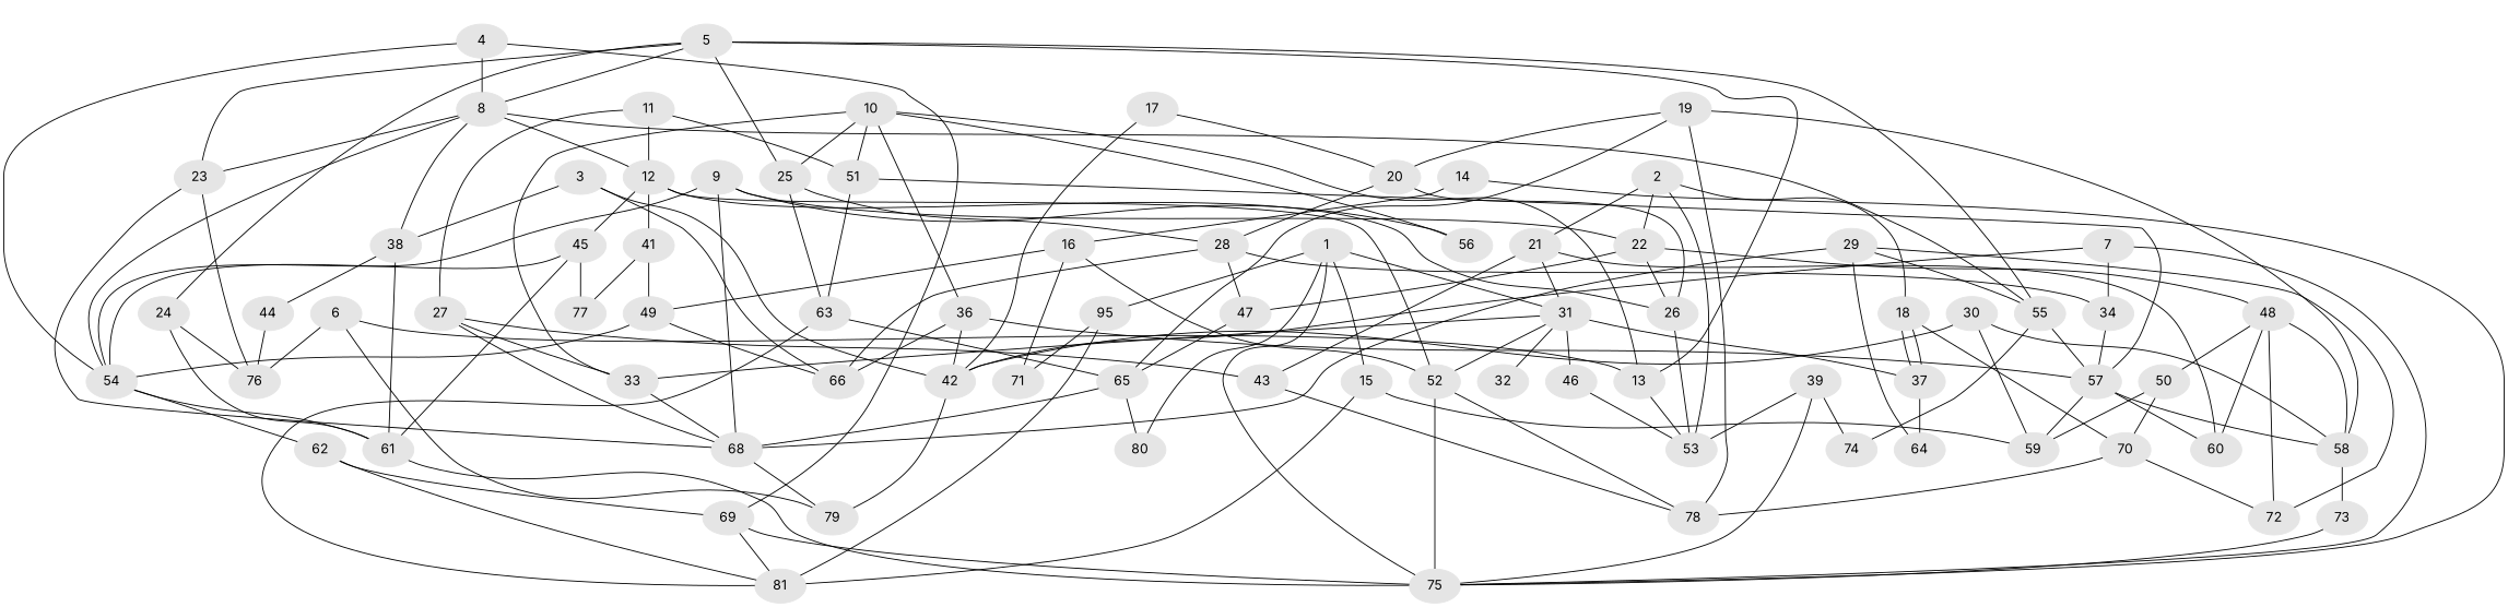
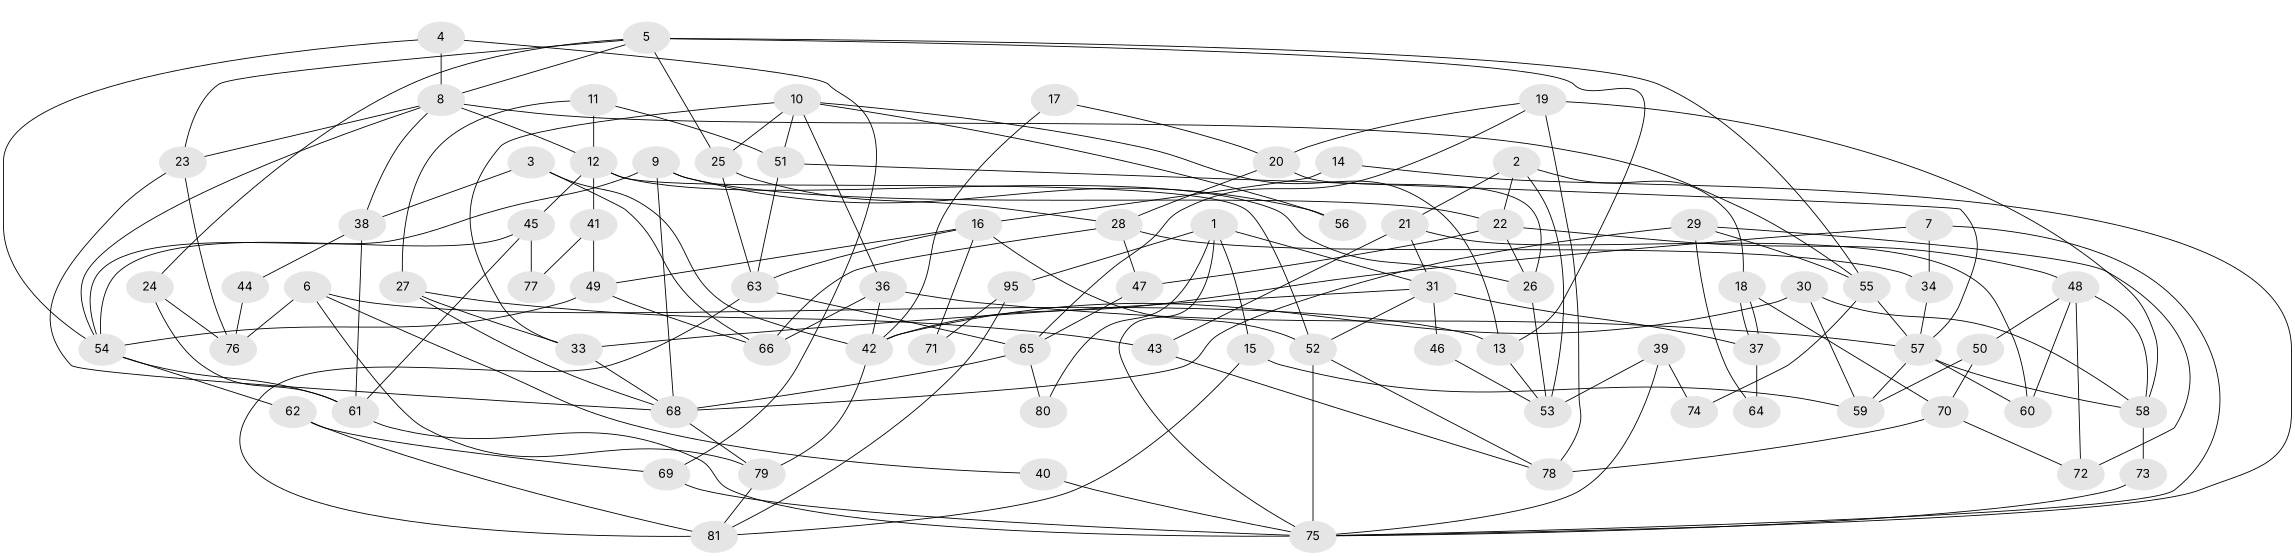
  graph {
    fontname=Inter
    node [color=gray90 fontname=Inter style=filled]
    edge [fontname=Inter]
    1
    15
    31
    n4 [label=95]
    75
    80
    59
    81
    33
    52
    37
-   32
    46
    71
    2
    18
    21
    22
    53
    70
    43
    60
    26
    47
    48
    3
    38
    42
    66
    61
    44
    79
    4
    8
    54
    69
    23
    55
    12
    62
    5
    13
    24
    25
    76
    68
    28
    63
    57
    74
    6
+   40
    34
    7
    41
    45
    9
    56
    10
    36
    51
    11
    27
    49
    77
    78
    14
    16
    65
    17
    20
    64
    72
    19
    58
    73
    50
    29
    30
    39
    1 -- 15
    1 -- 31
    1 -- n4
    1 -- 75
    1 -- 80
    15 -- 59
    15 -- 81
    31 -- 33
    31 -- 52
    31 -- 37
-   31 -- 32
    31 -- 46
    n4 -- 81
    n4 -- 71
    33 -- 68
    52 -- 75
    52 -- 78
    37 -- 64
    46 -- 53
    2 -- 18
    2 -- 21
    2 -- 22
    2 -- 53
    18 -- 37
    18 -- 37
    18 -- 70
    21 -- 31
    21 -- 43
    21 -- 60
    22 -- 26
    22 -- 47
    22 -- 48
    70 -- 78
    70 -- 72
    43 -- 78
    26 -- 53
    47 -- 65
    48 -- 60
    48 -- 72
    48 -- 58
    48 -- 50
    3 -- 38
    3 -- 42
    3 -- 66
    38 -- 61
    38 -- 44
    42 -- 79
    61 -- 75
    44 -- 76
    4 -- 8
    4 -- 54
    4 -- 69
    8 -- 38
    8 -- 54
    8 -- 23
    8 -- 55
    8 -- 12
    54 -- 61
    54 -- 62
    69 -- 75
-   69 -- 81
+   79 -- 81
    23 -- 76
    23 -- 68
    55 -- 57
    55 -- 74
    12 -- 52
    12 -- 26
    12 -- 41
    12 -- 45
    62 -- 81
    62 -- 69
    5 -- 8
    5 -- 23
    5 -- 55
    5 -- 13
    5 -- 24
    5 -- 25
    13 -- 53
    24 -- 61
    24 -- 76
    25 -- 28
    25 -- 63
    68 -- 79
    28 -- 47
    28 -- 66
    28 -- 34
    63 -- 81
    63 -- 65
    57 -- 59
    57 -- 60
    57 -- 58
    6 -- 79
    6 -- 13
    6 -- 76
+   6 -- 40
+   40 -- 75
    34 -- 57
    7 -- 75
    7 -- 42
    7 -- 34
    41 -- 49
    41 -- 77
    45 -- 61
    45 -- 54
    45 -- 77
    9 -- 22
    9 -- 54
    9 -- 68
    9 -- 56
    10 -- 33
    10 -- 13
    10 -- 25
    10 -- 56
    10 -- 36
    10 -- 51
    36 -- 42
    36 -- 66
    36 -- 57
    51 -- 63
    51 -- 57
    11 -- 12
    11 -- 51
    11 -- 27
    27 -- 33
    27 -- 43
    27 -- 68
    49 -- 66
    49 -- 54
    14 -- 75
    14 -- 16
    16 -- 52
    16 -- 71
+   16 -- 63
    16 -- 49
    65 -- 80
    65 -- 68
    17 -- 42
    17 -- 20
    20 -- 26
    20 -- 28
    19 -- 78
    19 -- 65
    19 -- 20
    19 -- 58
    58 -- 73
    73 -- 75
    50 -- 59
    50 -- 70
    29 -- 55
    29 -- 68
    29 -- 64
    29 -- 72
    30 -- 59
    30 -- 42
    30 -- 58
    39 -- 75
    39 -- 53
    39 -- 74
  }
